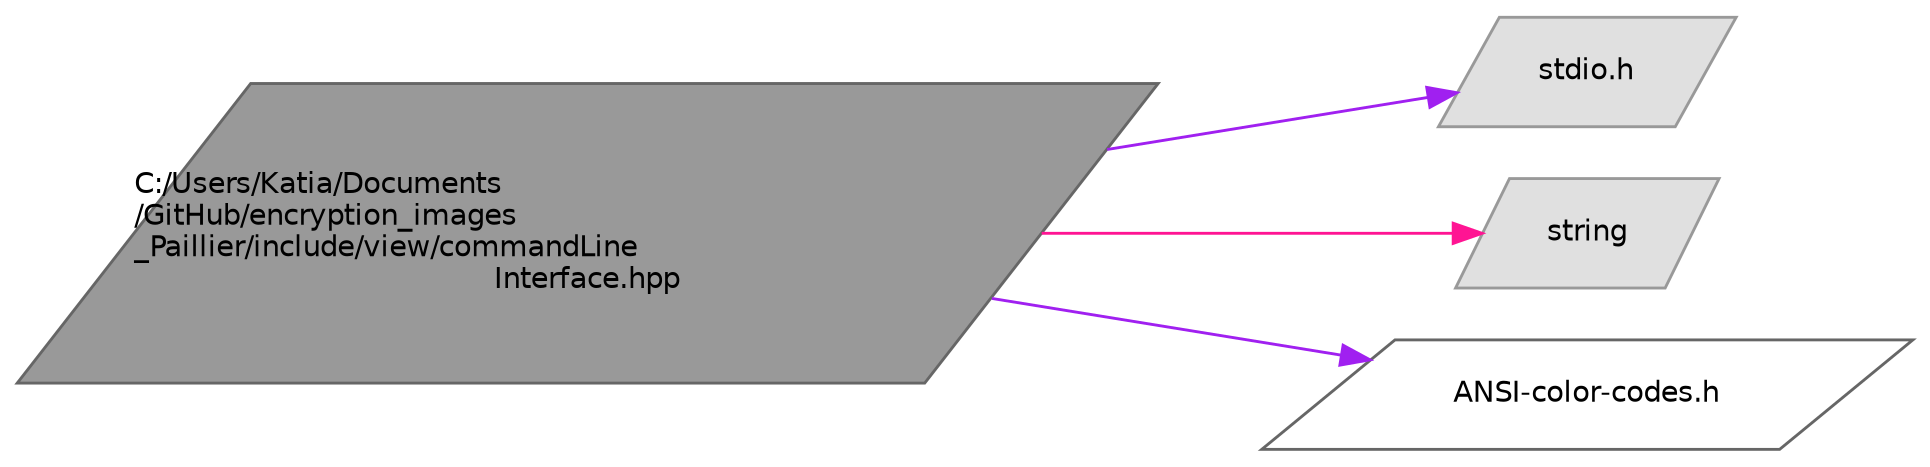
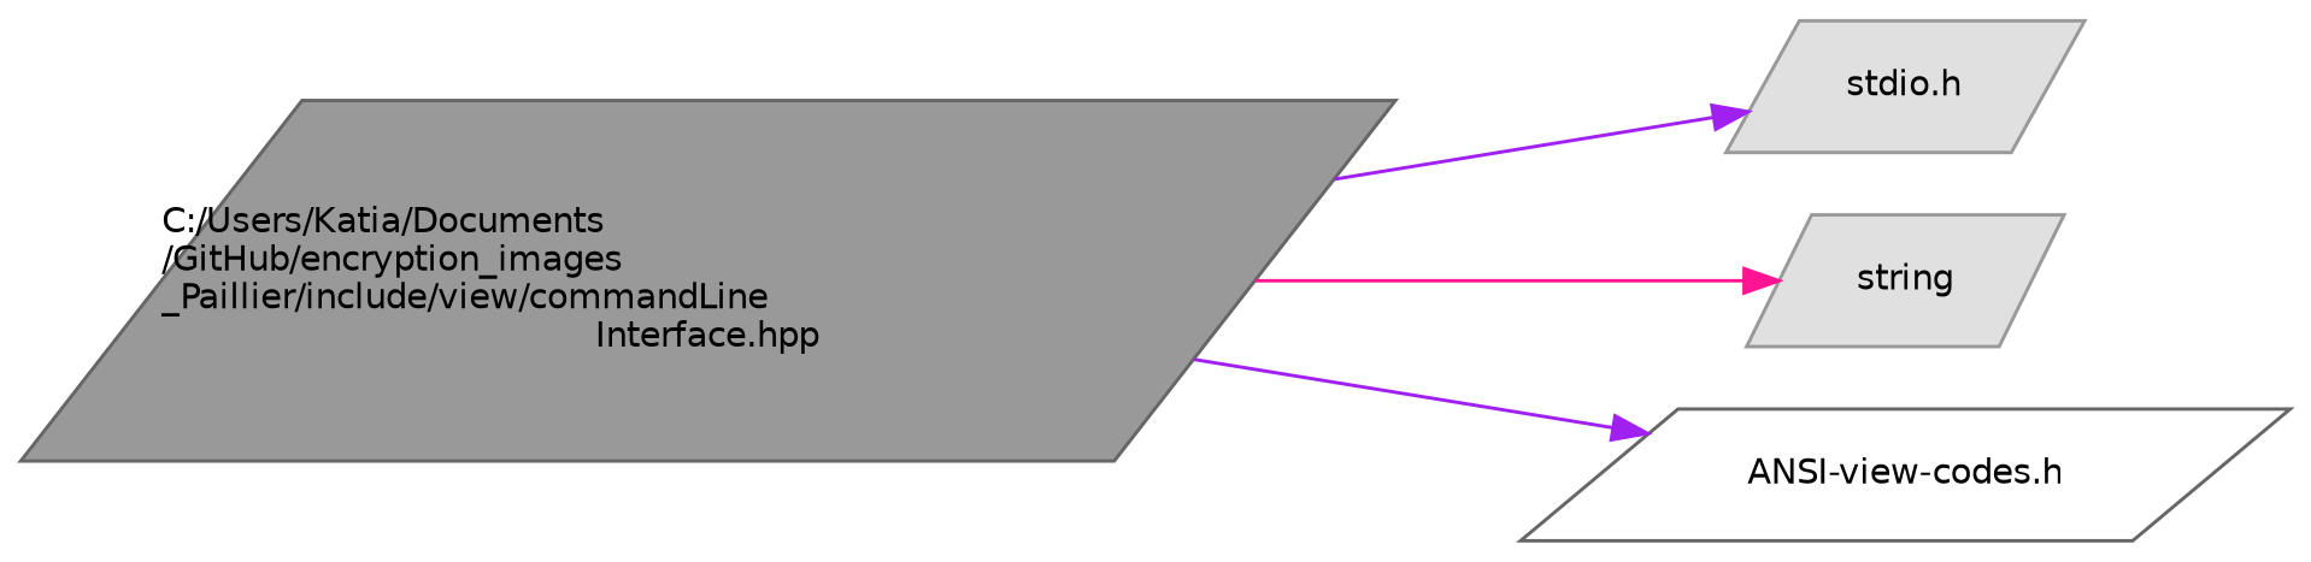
  digraph {
    rankdir=LR
    node [color=grey60 fillcolor="#E0E0E0" fontname=Helvetica fontsize=10 shape=parallelogram style=filled]
    edge [color=purple fontname=Helvetica fontsize=10 labelfontname=Helvetica labelfontsize=10 style=solid]
    n1 [color=gray40 fillcolor=grey60 fontcolor=black height=0.2 label="C:/Users/Katia/Documents\l/GitHub/encryption_images\l_Paillier/include/view/commandLine\lInterface.hpp" width=0.4]
    n2 [height=0.2 label="stdio.h" width=0.4]
    n3 [height=0.2 label=string width=0.4]
-   n4 [color=grey40 fillcolor=white height=0.2 label="ANSI-color-codes.h" width=0.4]
+   n4 [color=grey40 fillcolor=white height=0.2 label="ANSI-view-codes.h" width=0.4]
    n1 -> n2
    n1 -> n3 [color=deeppink]
    n1 -> n4
  }
